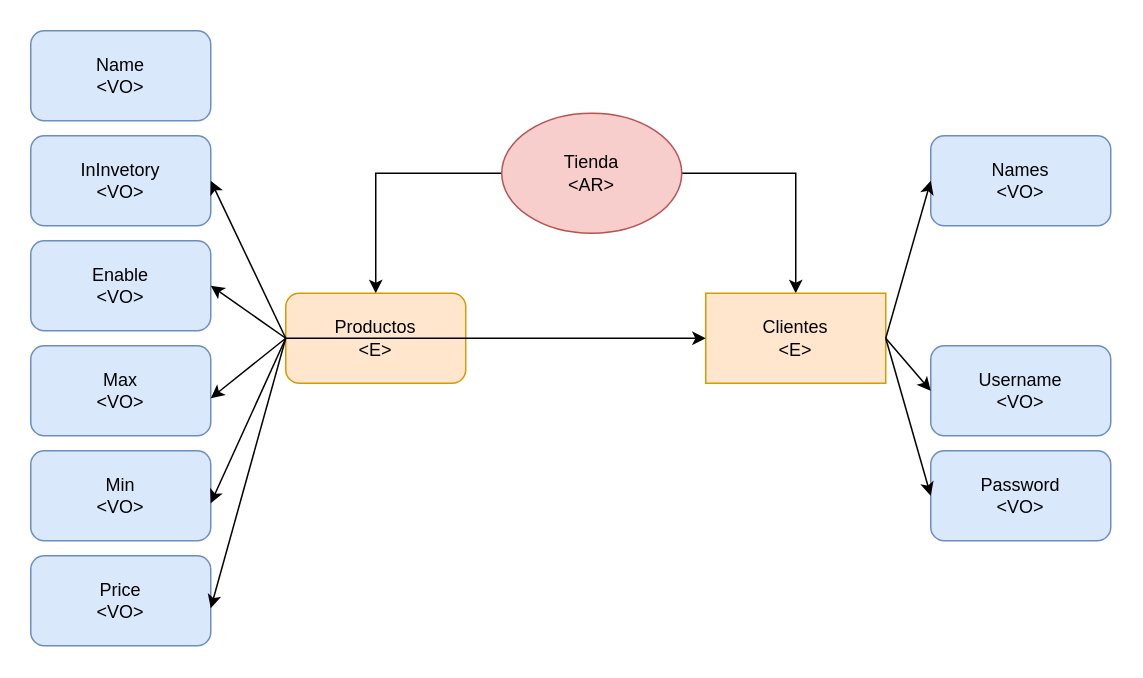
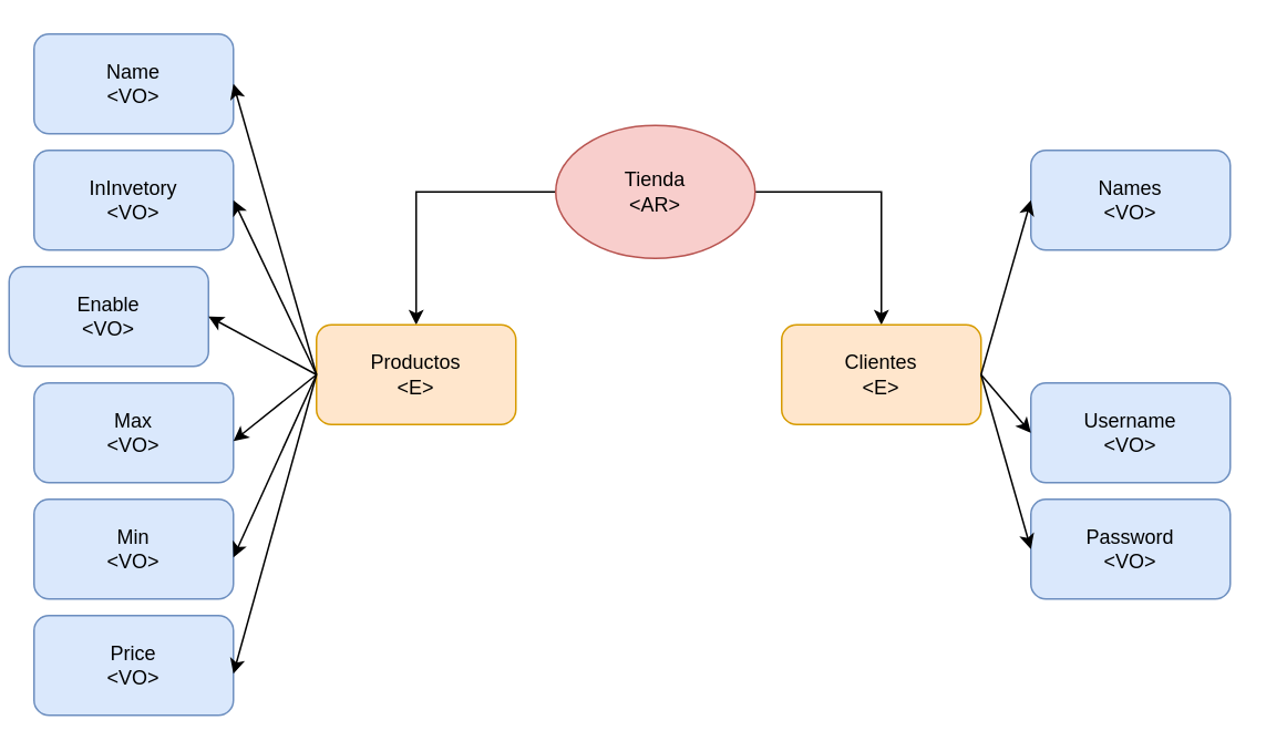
  <mxCell id="0" />
  <mxCell id="1" parent="0" />
  <mxCell id="2" style="edgeStyle=orthogonalEdgeStyle;rounded=0;orthogonalLoop=1;jettySize=auto;html=1;entryX=0.5;entryY=0;entryDx=0;entryDy=0;" parent="1" source="4" target="5" edge="1"><mxGeometry relative="1" as="geometry" /></mxCell>
  <mxCell id="3" style="edgeStyle=orthogonalEdgeStyle;rounded=0;orthogonalLoop=1;jettySize=auto;html=1;entryX=0.5;entryY=0;entryDx=0;entryDy=0;" parent="1" source="4" target="6" edge="1"><mxGeometry relative="1" as="geometry" /></mxCell>
  <mxCell id="4" value="Tienda&lt;br&gt;&amp;lt;AR&amp;gt;" style="ellipse;whiteSpace=wrap;html=1;fillColor=#f8cecc;strokeColor=#b85450;" parent="1" vertex="1"><mxGeometry x="334" y="75" width="120" height="80" as="geometry" /></mxCell>
  <mxCell id="5" value="Productos&lt;br&gt;&amp;lt;E&amp;gt;" style="rounded=1;whiteSpace=wrap;html=1;fillColor=#ffe6cc;strokeColor=#d79b00;" parent="1" vertex="1"><mxGeometry x="190" y="195" width="120" height="60" as="geometry" /></mxCell>
- <mxCell id="6" value="Clientes&lt;br&gt;&amp;lt;E&amp;gt;" style="whiteSpace=wrap;html=1;fillColor=#ffe6cc;strokeColor=#d79b00;rounded=0;" parent="1" vertex="1"><mxGeometry x="470" y="195" width="120" height="60" as="geometry" /></mxCell>
+ <mxCell id="6" value="Clientes&lt;br&gt;&amp;lt;E&amp;gt;" style="rounded=1;whiteSpace=wrap;html=1;fillColor=#ffe6cc;strokeColor=#d79b00;" parent="1" vertex="1"><mxGeometry x="470" y="195" width="120" height="60" as="geometry" /></mxCell>
  <mxCell id="7" value="Name&lt;br&gt;&amp;lt;VO&amp;gt;" style="rounded=1;whiteSpace=wrap;html=1;fillColor=#dae8fc;strokeColor=#6c8ebf;" parent="1" vertex="1"><mxGeometry x="20" y="20" width="120" height="60" as="geometry" /></mxCell>
  <mxCell id="8" value="InInvetory&lt;br&gt;&amp;lt;VO&amp;gt;" style="rounded=1;whiteSpace=wrap;html=1;fillColor=#dae8fc;strokeColor=#6c8ebf;" parent="1" vertex="1"><mxGeometry x="20" y="90" width="120" height="60" as="geometry" /></mxCell>
- <mxCell id="9" value="Enable&lt;br&gt;&amp;lt;VO&amp;gt;" style="rounded=1;whiteSpace=wrap;html=1;fillColor=#dae8fc;strokeColor=#6c8ebf;" parent="1" vertex="1"><mxGeometry x="20" y="160" width="120" height="60" as="geometry" /></mxCell>
+ <mxCell id="9" value="Enable&lt;br&gt;&amp;lt;VO&amp;gt;" style="rounded=1;whiteSpace=wrap;html=1;fillColor=#dae8fc;strokeColor=#6c8ebf;" parent="1" vertex="1"><mxGeometry x="5" y="160" width="120" height="60" as="geometry" /></mxCell>
  <mxCell id="10" value="Min&lt;br&gt;&amp;lt;VO&amp;gt;" style="rounded=1;whiteSpace=wrap;html=1;fillColor=#dae8fc;strokeColor=#6c8ebf;" parent="1" vertex="1"><mxGeometry x="20" y="300" width="120" height="60" as="geometry" /></mxCell>
  <mxCell id="11" value="Max&lt;br&gt;&amp;lt;VO&amp;gt;" style="rounded=1;whiteSpace=wrap;html=1;fillColor=#dae8fc;strokeColor=#6c8ebf;" parent="1" vertex="1"><mxGeometry x="20" y="230" width="120" height="60" as="geometry" /></mxCell>
  <mxCell id="12" value="Names&lt;br&gt;&amp;lt;VO&amp;gt;" style="rounded=1;whiteSpace=wrap;html=1;fillColor=#dae8fc;strokeColor=#6c8ebf;" parent="1" vertex="1"><mxGeometry x="620" y="90" width="120" height="60" as="geometry" /></mxCell>
  <mxCell id="13" value="Username&lt;br&gt;&amp;lt;VO&amp;gt;" style="rounded=1;whiteSpace=wrap;html=1;fillColor=#dae8fc;strokeColor=#6c8ebf;" parent="1" vertex="1"><mxGeometry x="620" y="230" width="120" height="60" as="geometry" /></mxCell>
  <mxCell id="14" value="Price&lt;br&gt;&amp;lt;VO&amp;gt;" style="rounded=1;whiteSpace=wrap;html=1;fillColor=#dae8fc;strokeColor=#6c8ebf;" vertex="1" parent="1"><mxGeometry x="20" y="370" width="120" height="60" as="geometry" /></mxCell>
- <mxCell id="15" value="" style="endArrow=classic;html=1;rounded=0;exitX=0;exitY=0.5;exitDx=0;exitDy=0;" edge="1" parent="1" source="5" target="6"><mxGeometry width="50" height="50" relative="1" as="geometry"><mxPoint x="380" y="185" as="sourcePoint" /><mxPoint x="430" y="135" as="targetPoint" /></mxGeometry></mxCell>
+ <mxCell id="15" value="" style="endArrow=classic;html=1;rounded=0;exitX=0;exitY=0.5;exitDx=0;exitDy=0;entryX=1;entryY=0.5;entryDx=0;entryDy=0;" edge="1" parent="1" source="5" target="7"><mxGeometry width="50" height="50" relative="1" as="geometry"><mxPoint x="380" y="185" as="sourcePoint" /><mxPoint x="430" y="135" as="targetPoint" /></mxGeometry></mxCell>
  <mxCell id="16" value="" style="endArrow=classic;html=1;rounded=0;exitX=0;exitY=0.5;exitDx=0;exitDy=0;entryX=1;entryY=0.5;entryDx=0;entryDy=0;" edge="1" parent="1" source="5" target="8"><mxGeometry width="50" height="50" relative="1" as="geometry"><mxPoint x="200" y="235" as="sourcePoint" /><mxPoint x="150" y="60" as="targetPoint" /></mxGeometry></mxCell>
  <mxCell id="17" value="" style="endArrow=classic;html=1;rounded=0;entryX=1;entryY=0.5;entryDx=0;entryDy=0;" edge="1" parent="1" target="9"><mxGeometry width="50" height="50" relative="1" as="geometry"><mxPoint x="190" y="225" as="sourcePoint" /><mxPoint x="150" y="130" as="targetPoint" /></mxGeometry></mxCell>
  <mxCell id="18" value="" style="endArrow=classic;html=1;rounded=0;exitX=0;exitY=0.5;exitDx=0;exitDy=0;" edge="1" parent="1" source="5"><mxGeometry width="50" height="50" relative="1" as="geometry"><mxPoint x="200" y="235" as="sourcePoint" /><mxPoint x="140" y="265" as="targetPoint" /></mxGeometry></mxCell>
  <mxCell id="19" value="" style="endArrow=classic;html=1;rounded=0;exitX=0;exitY=0.5;exitDx=0;exitDy=0;" edge="1" parent="1" source="5"><mxGeometry width="50" height="50" relative="1" as="geometry"><mxPoint x="200" y="235" as="sourcePoint" /><mxPoint x="140" y="335" as="targetPoint" /></mxGeometry></mxCell>
  <mxCell id="20" value="" style="endArrow=classic;html=1;rounded=0;" edge="1" parent="1"><mxGeometry width="50" height="50" relative="1" as="geometry"><mxPoint x="190" y="225" as="sourcePoint" /><mxPoint x="140" y="405" as="targetPoint" /></mxGeometry></mxCell>
  <mxCell id="21" value="Password&lt;br&gt;&amp;lt;VO&amp;gt;" style="rounded=1;whiteSpace=wrap;html=1;fillColor=#dae8fc;strokeColor=#6c8ebf;" vertex="1" parent="1"><mxGeometry x="620" y="300" width="120" height="60" as="geometry" /></mxCell>
  <mxCell id="22" value="" style="endArrow=classic;html=1;rounded=0;exitX=1;exitY=0.5;exitDx=0;exitDy=0;entryX=0;entryY=0.5;entryDx=0;entryDy=0;" edge="1" parent="1" source="6" target="12"><mxGeometry width="50" height="50" relative="1" as="geometry"><mxPoint x="200" y="235" as="sourcePoint" /><mxPoint x="150" y="60" as="targetPoint" /></mxGeometry></mxCell>
  <mxCell id="23" value="" style="endArrow=classic;html=1;rounded=0;exitX=1;exitY=0.5;exitDx=0;exitDy=0;entryX=0;entryY=0.5;entryDx=0;entryDy=0;" edge="1" parent="1" source="6" target="13"><mxGeometry width="50" height="50" relative="1" as="geometry"><mxPoint x="600" y="235" as="sourcePoint" /><mxPoint x="630" y="200" as="targetPoint" /></mxGeometry></mxCell>
  <mxCell id="24" value="" style="endArrow=classic;html=1;rounded=0;exitX=1;exitY=0.5;exitDx=0;exitDy=0;entryX=0;entryY=0.5;entryDx=0;entryDy=0;" edge="1" parent="1" source="6" target="21"><mxGeometry width="50" height="50" relative="1" as="geometry"><mxPoint x="600" y="235" as="sourcePoint" /><mxPoint x="630" y="270" as="targetPoint" /></mxGeometry></mxCell>
